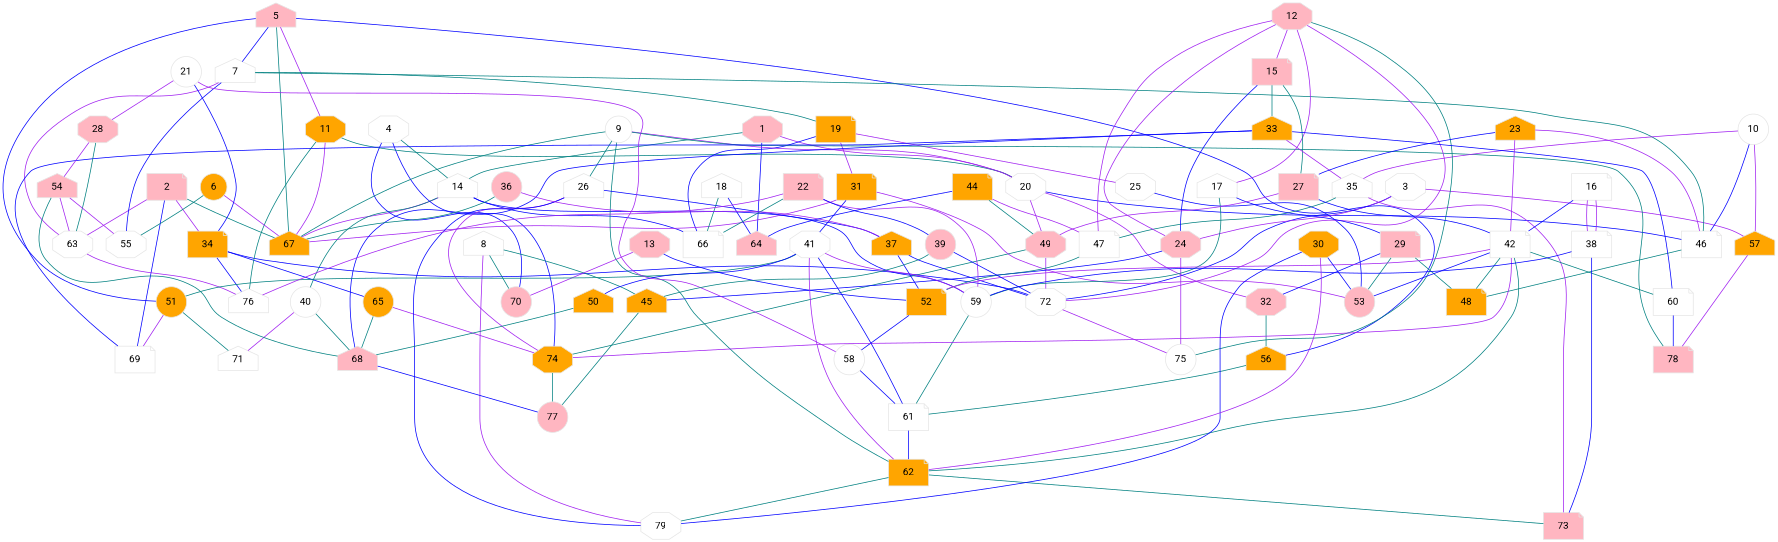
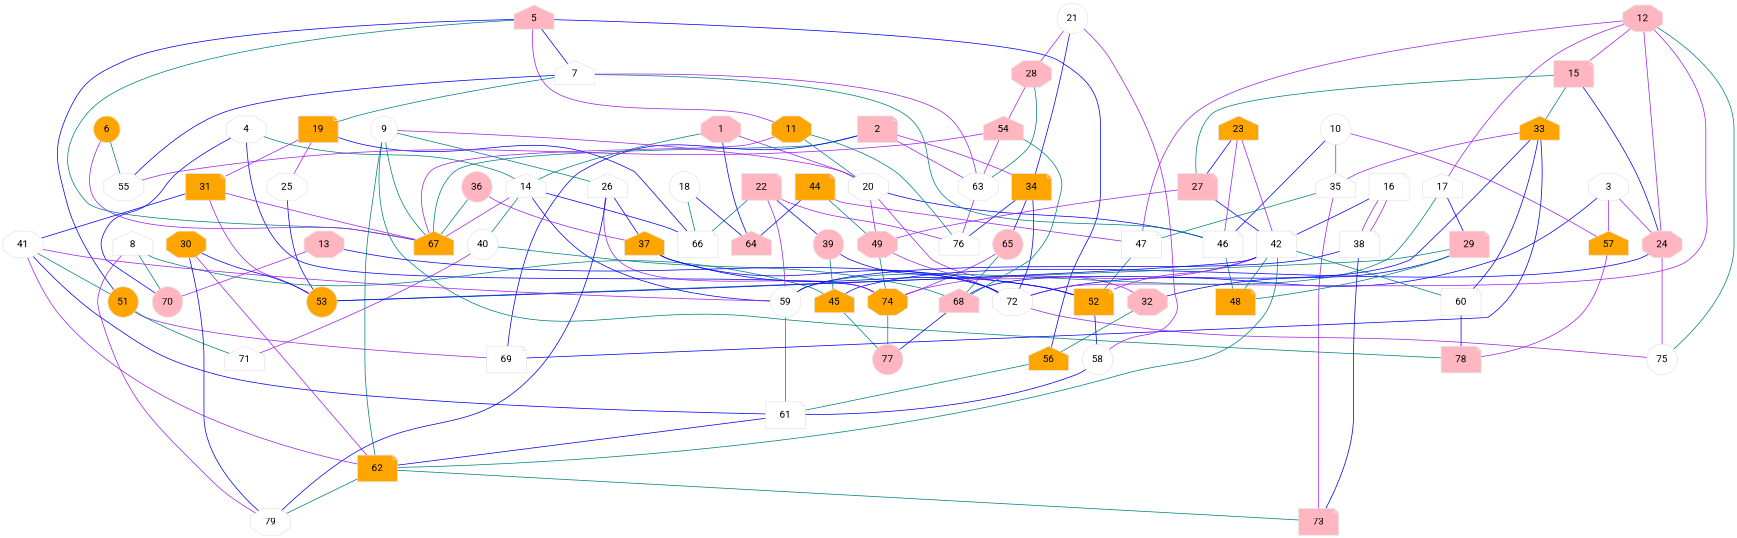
  graph {
    fontname=Roboto
    node [color=gray90 fillcolor=white fontname=Roboto shape=note style=filled]
    edge [color=purple fontname=Roboto]
    1 [fillcolor=lightpink shape=octagon]
    14 [shape=house]
    20 [shape=octagon]
    64 [fillcolor=lightpink shape=house]
    67 [fillcolor=orange shape=house]
    40 [shape=circle]
    59 [shape=circle]
    66
    46
    32 [fillcolor=lightpink shape=octagon]
    49 [fillcolor=lightpink shape=octagon]
    2 [fillcolor=lightpink]
    34 [fillcolor=orange]
    63 [shape=octagon]
    69
    72 [shape=octagon]
    76 [shape=house]
-   65 [fillcolor=orange shape=circle]
+   65 [fillcolor=lightpink shape=circle]
    3 [shape=octagon]
    24 [fillcolor=lightpink shape=octagon]
    57 [fillcolor=orange shape=house]
    45 [fillcolor=orange shape=house]
    75 [shape=circle]
    78 [fillcolor=lightpink]
    4 [shape=octagon]
    70 [fillcolor=lightpink shape=circle]
    74 [fillcolor=orange shape=octagon]
    77 [fillcolor=lightpink shape=circle]
    5 [fillcolor=lightpink shape=house]
    7 [shape=house]
    11 [fillcolor=orange shape=octagon]
    51 [fillcolor=orange shape=circle]
    56 [fillcolor=orange shape=house]
    55 [shape=octagon]
    19 [fillcolor=orange]
    71 [shape=house]
    61
    6 [fillcolor=orange shape=circle]
    25 [shape=octagon]
    31 [fillcolor=orange]
    48 [fillcolor=orange]
    8 [shape=house]
    79 [shape=octagon]
    9 [shape=circle]
    26 [shape=house]
    62 [fillcolor=orange]
    37 [fillcolor=orange shape=house]
    73 [fillcolor=lightpink]
    10 [shape=circle]
    35 [shape=house]
    47
    12 [fillcolor=lightpink shape=octagon]
    15 [fillcolor=lightpink]
    17 [shape=house]
    27 [fillcolor=lightpink]
    33 [fillcolor=orange shape=house]
    29 [fillcolor=lightpink]
    52 [fillcolor=orange]
    13 [fillcolor=lightpink shape=octagon]
    58 [shape=circle]
    68 [fillcolor=lightpink shape=house]
    42
    60
    16
    38
-   53 [fillcolor=lightpink shape=circle]
-   18 [shape=house]
+   53 [fillcolor=orange shape=circle]
+   18 [shape=circle]
    41 [shape=octagon]
    21 [shape=circle]
    28 [fillcolor=lightpink shape=octagon]
    54 [fillcolor=lightpink shape=house]
    22 [fillcolor=lightpink]
    39 [fillcolor=lightpink shape=circle]
    23 [fillcolor=orange shape=house]
    30 [fillcolor=orange shape=octagon]
-   50 [fillcolor=orange shape=house]
    36 [fillcolor=lightpink shape=circle]
    44 [fillcolor=orange]
    1 -- 14 [color=teal]
    1 -- 20
    1 -- 64 [color=blue]
    14 -- 67
    14 -- 40 [color=teal]
    14 -- 59 [color=blue]
    14 -- 66 [color=blue]
    20 -- 46 [color=blue]
    20 -- 32
    20 -- 49
    40 -- 71
    40 -- 68 [color=teal]
    59 -- 61 [color=teal]
    46 -- 48 [color=teal]
    32 -- 56 [color=teal]
    49 -- 72
    49 -- 74 [color=teal]
    2 -- 67 [color=teal]
    2 -- 34
    2 -- 63
    2 -- 69 [color=blue]
    34 -- 72 [color=blue]
    34 -- 76 [color=blue]
    34 -- 65 [color=blue]
    63 -- 76
    72 -- 75
    65 -- 74
    65 -- 68 [color=teal]
    3 -- 72 [color=blue]
    3 -- 24
    3 -- 57
    24 -- 45 [color=blue]
    24 -- 75
    57 -- 78
    45 -- 77 [color=teal]
    4 -- 14 [color=teal]
    4 -- 70 [color=blue]
    4 -- 74 [color=blue]
    74 -- 77 [color=teal]
    5 -- 67 [color=teal]
    5 -- 7 [color=blue]
    5 -- 11
    5 -- 51 [color=blue]
    5 -- 56 [color=blue]
    7 -- 46 [color=teal]
    7 -- 63
    7 -- 55 [color=blue]
    7 -- 19 [color=teal]
    11 -- 20 [color=teal]
    11 -- 67
    11 -- 76 [color=teal]
    51 -- 69
    51 -- 71 [color=teal]
    56 -- 61 [color=teal]
    19 -- 66 [color=blue]
    19 -- 25
    19 -- 31
    61 -- 62 [color=blue]
    6 -- 67
    6 -- 55 [color=teal]
    25 -- 53 [color=blue]
    31 -- 67
    31 -- 53
    31 -- 41 [color=blue]
    8 -- 45 [color=teal]
    8 -- 70 [color=teal]
    8 -- 79
    9 -- 20
    9 -- 67 [color=teal]
    9 -- 78 [color=teal]
    9 -- 26 [color=teal]
    9 -- 62 [color=teal]
    26 -- 74
    26 -- 79 [color=blue]
    26 -- 37 [color=blue]
    62 -- 79 [color=teal]
    62 -- 73 [color=teal]
    37 -- 72 [color=blue]
    37 -- 52 [color=blue]
    10 -- 46 [color=blue]
    10 -- 57
    10 -- 35
    35 -- 73
    35 -- 47 [color=teal]
    47 -- 52 [color=teal]
    12 -- 72
    12 -- 24
    12 -- 75 [color=teal]
    12 -- 47
    12 -- 15
    12 -- 17
    15 -- 24 [color=blue]
    15 -- 27 [color=teal]
    15 -- 33 [color=teal]
    17 -- 59 [color=teal]
    17 -- 29 [color=blue]
    27 -- 49
    27 -- 42 [color=blue]
    33 -- 69 [color=blue]
    33 -- 35
    33 -- 68 [color=blue]
    33 -- 60 [color=blue]
    29 -- 32 [color=blue]
    29 -- 48 [color=teal]
    29 -- 53 [color=teal]
    52 -- 58 [color=blue]
    13 -- 70
    13 -- 52 [color=blue]
    58 -- 61 [color=blue]
    68 -- 77 [color=blue]
    42 -- 74
    42 -- 48 [color=teal]
    42 -- 62 [color=teal]
    42 -- 52
    42 -- 60 [color=teal]
    42 -- 53 [color=blue]
    60 -- 78 [color=blue]
    16 -- 42 [color=blue]
    16 -- 38
    16 -- 38
    38 -- 59 [color=blue]
    38 -- 73 [color=blue]
    18 -- 64 [color=blue]
    18 -- 66 [color=teal]
    41 -- 59
    41 -- 51 [color=teal]
    41 -- 61 [color=blue]
    41 -- 62
-   41 -- 50 [color=blue]
    21 -- 34 [color=blue]
    21 -- 58
    21 -- 28
    28 -- 63 [color=teal]
    28 -- 54
    54 -- 63
    54 -- 55
    54 -- 68 [color=teal]
    22 -- 59
    22 -- 66 [color=teal]
    22 -- 76
    22 -- 39 [color=blue]
    39 -- 72 [color=blue]
    39 -- 45 [color=teal]
    23 -- 46
    23 -- 27 [color=blue]
    23 -- 42
    30 -- 79 [color=blue]
    30 -- 62
    30 -- 53 [color=blue]
-   50 -- 68 [color=teal]
    36 -- 67 [color=teal]
    36 -- 37
    44 -- 64 [color=blue]
    44 -- 49 [color=teal]
    44 -- 47
  }
